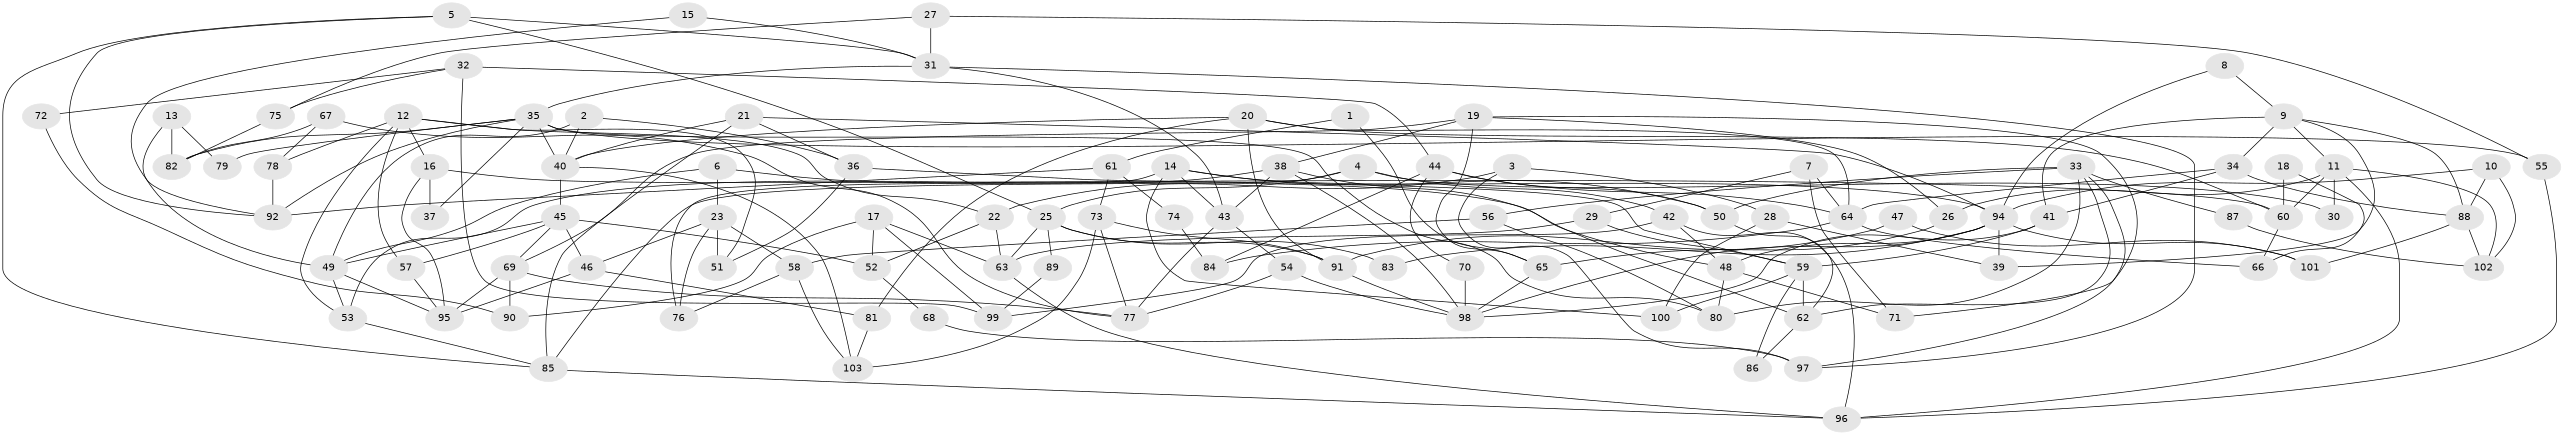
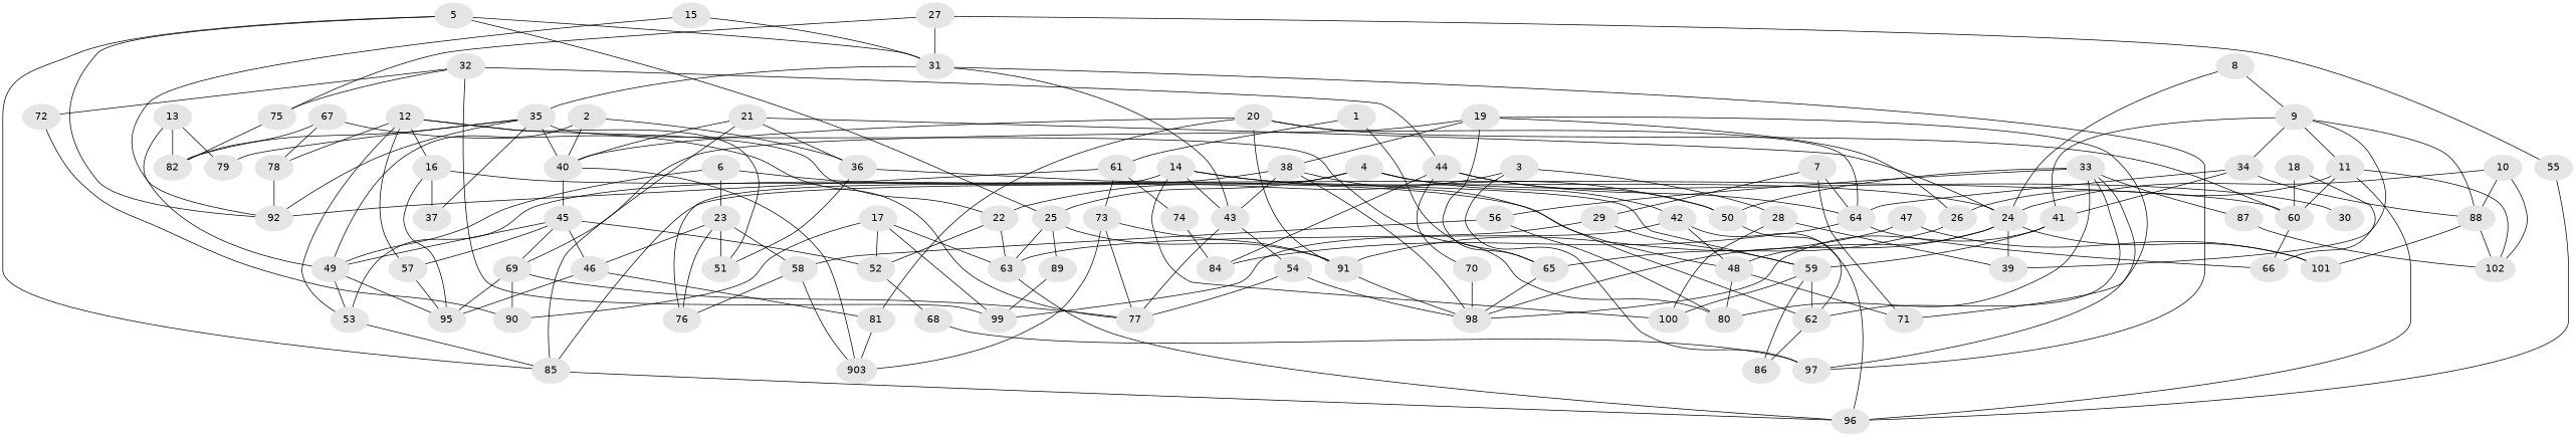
  graph {
    fontname="DejaVu Sans"
    node [color=gray90 fontname="DejaVu Sans" style=filled]
    edge [fontname="DejaVu Sans"]
    1
    61
    65
    92
    73
    74
    98
    2
    36
    40
    49
    51
    59
    45
-   103
+   103 [label=903]
    53
    95
    3
    22
    28
    97
    52
    63
    39
    100
    4
    25
    30
    42
    85
    91
-   83
    89
    48
    96
    99
    5
    31
    43
    35
    6
    23
    76
    46
    58
    71
    80
    7
    29
    64
    66
    84
    8
    9
-   24 [label=94]
+   24
    11
    34
    41
    88
    101
    67
    78
    82
    77
    102
    26
    60
    10
    12
    16
    57
    37
    13
    79
    14
    50
    54
    62
    15
    17
    90
    68
    18
    19
    38
    69
    20
    81
    21
    27
    55
    75
    86
    32
    44
    72
    70
    33
    56
    87
    47
    1 -- 61
    1 -- 65
    61 -- 92
    61 -- 73
    61 -- 74
    65 -- 98
    73 -- 103
    73 -- 91
    73 -- 77
    74 -- 84
    2 -- 36
    2 -- 40
    2 -- 49
    36 -- 51
    36 -- 59
    40 -- 45
    40 -- 103
    49 -- 53
    49 -- 95
    59 -- 100
    59 -- 62
    59 -- 86
    45 -- 49
    45 -- 52
    45 -- 46
    45 -- 57
    45 -- 69
    53 -- 85
    3 -- 22
    3 -- 28
    3 -- 97
    22 -- 52
    22 -- 63
    28 -- 39
    28 -- 100
    52 -- 68
    63 -- 96
    4 -- 25
    4 -- 30
    4 -- 42
    4 -- 85
    25 -- 63
    25 -- 91
-   25 -- 83
    25 -- 89
    42 -- 48
    42 -- 96
    42 -- 99
    85 -- 96
    91 -- 98
    89 -- 99
    48 -- 71
    48 -- 80
    5 -- 92
    5 -- 25
    5 -- 85
    5 -- 31
    31 -- 97
    31 -- 43
    31 -- 35
    43 -- 77
    43 -- 54
    35 -- 92
    35 -- 40
    35 -- 80
    35 -- 82
    35 -- 37
    35 -- 79
-   35 -- 55
    6 -- 49
    6 -- 48
    6 -- 23
    23 -- 51
    23 -- 76
    23 -- 46
    23 -- 58
    46 -- 95
    46 -- 81
    58 -- 103
    58 -- 76
    7 -- 71
    7 -- 29
    7 -- 64
    29 -- 59
    29 -- 63
    64 -- 66
    64 -- 84
    8 -- 9
    8 -- 24
    9 -- 39
    9 -- 11
    9 -- 34
    9 -- 41
    9 -- 88
    24 -- 98
    24 -- 39
-   24 -- 83
    24 -- 48
    24 -- 101
-   11 -- 30
    11 -- 96
    11 -- 102
    11 -- 26
    11 -- 60
    34 -- 64
    34 -- 41
    34 -- 88
    41 -- 98
    41 -- 59
    88 -- 101
    88 -- 102
    67 -- 78
    67 -- 82
    67 -- 77
    78 -- 92
    26 -- 65
    60 -- 66
    10 -- 24
    10 -- 88
    10 -- 102
    12 -- 51
    12 -- 53
    12 -- 22
    12 -- 78
    12 -- 16
    12 -- 57
    16 -- 95
    16 -- 60
    16 -- 37
    57 -- 95
    13 -- 49
    13 -- 82
    13 -- 79
    14 -- 100
    14 -- 43
    14 -- 76
    14 -- 24
    14 -- 50
    50 -- 62
    54 -- 98
    54 -- 77
    62 -- 86
    15 -- 92
    15 -- 31
    17 -- 52
    17 -- 63
    17 -- 99
    17 -- 90
    68 -- 97
    18 -- 66
    18 -- 60
    19 -- 65
    19 -- 71
    19 -- 26
    19 -- 38
    19 -- 69
    38 -- 98
    38 -- 53
    38 -- 43
    38 -- 62
    69 -- 95
    69 -- 77
    69 -- 90
    20 -- 40
    20 -- 91
    20 -- 64
    20 -- 60
    20 -- 81
    81 -- 103
    21 -- 36
    21 -- 40
    21 -- 85
    21 -- 24
    27 -- 31
    27 -- 55
    27 -- 75
    55 -- 96
    75 -- 82
    32 -- 99
    32 -- 75
    32 -- 44
    32 -- 72
    44 -- 64
    44 -- 84
    44 -- 50
    44 -- 70
    72 -- 90
    70 -- 98
    33 -- 97
    33 -- 80
    33 -- 50
    33 -- 62
    33 -- 56
    33 -- 87
    56 -- 58
    56 -- 80
    87 -- 102
    47 -- 91
    47 -- 101
  }
